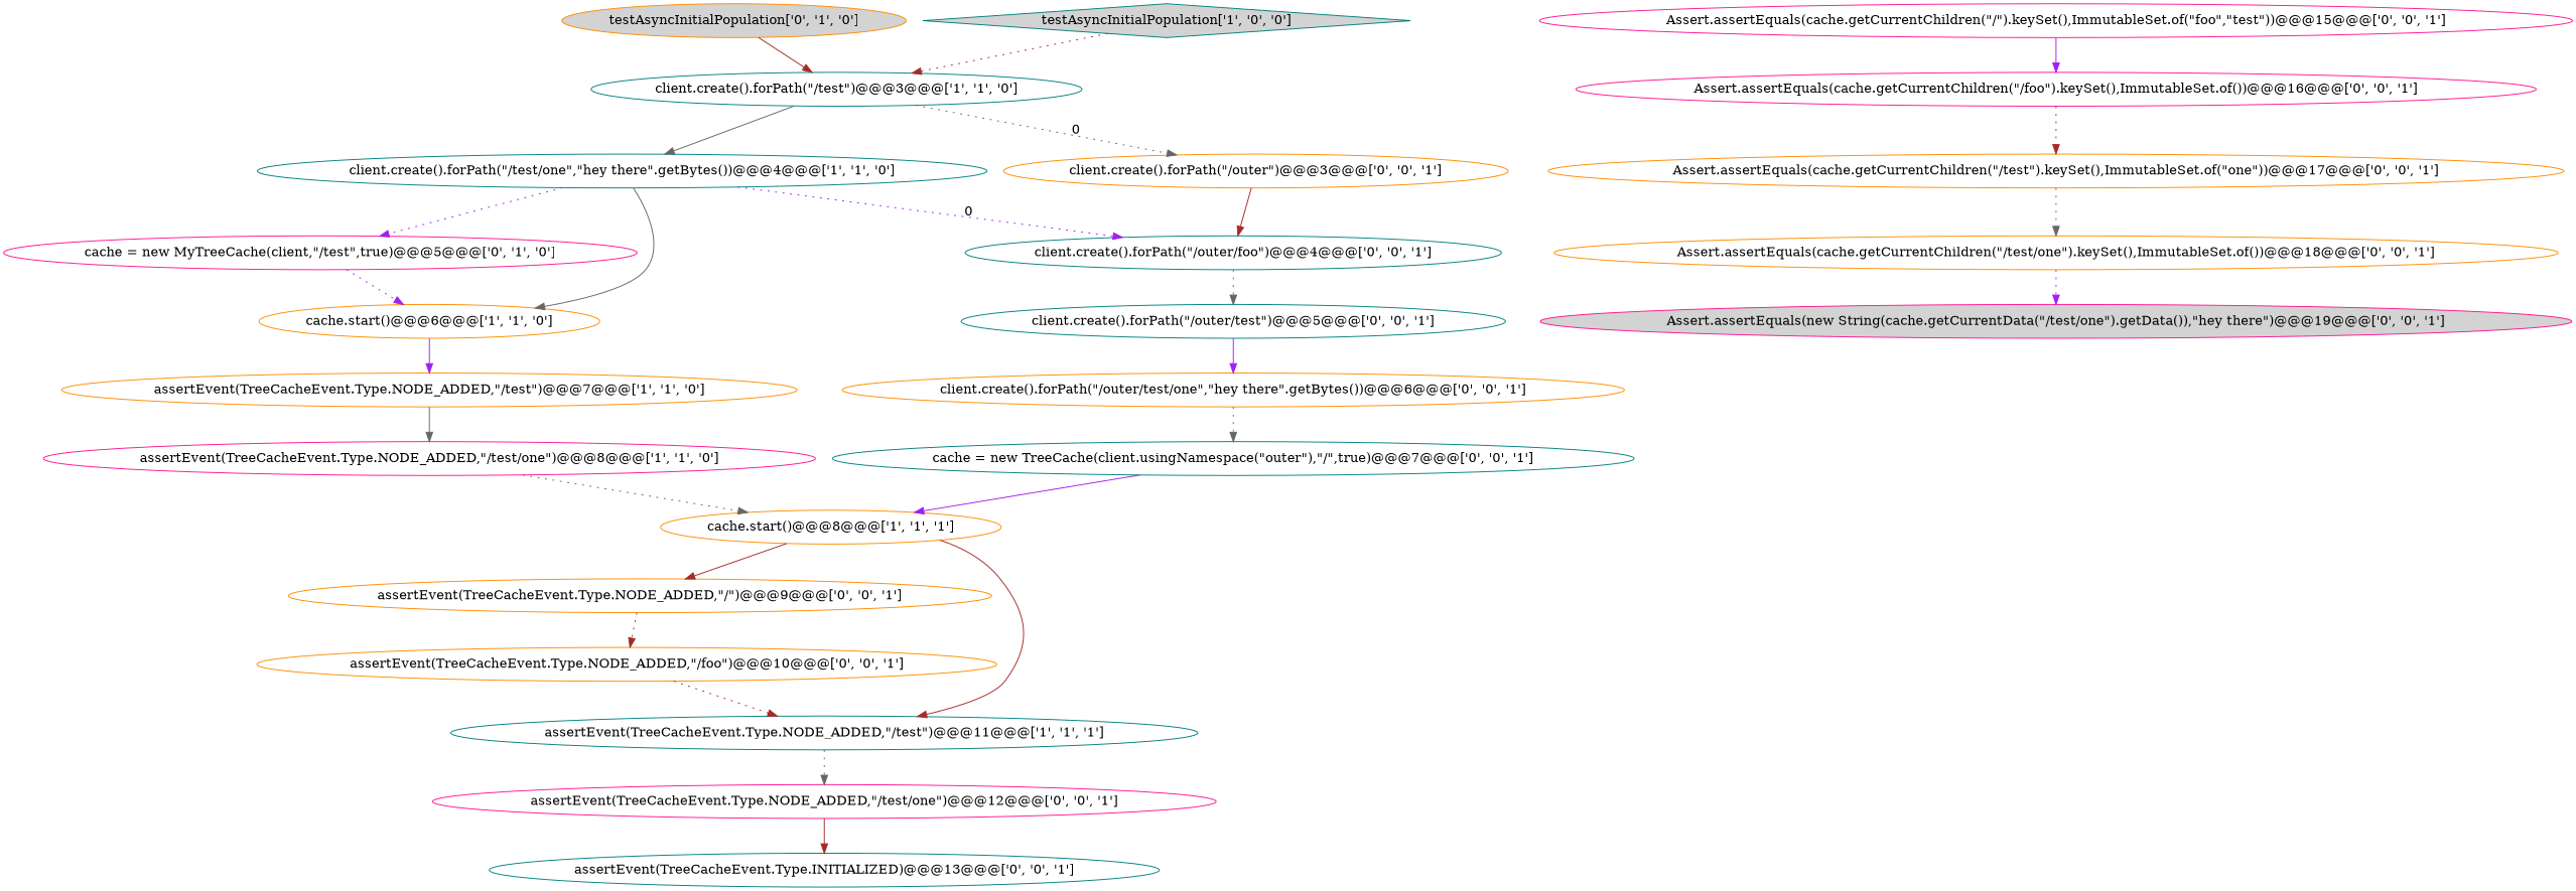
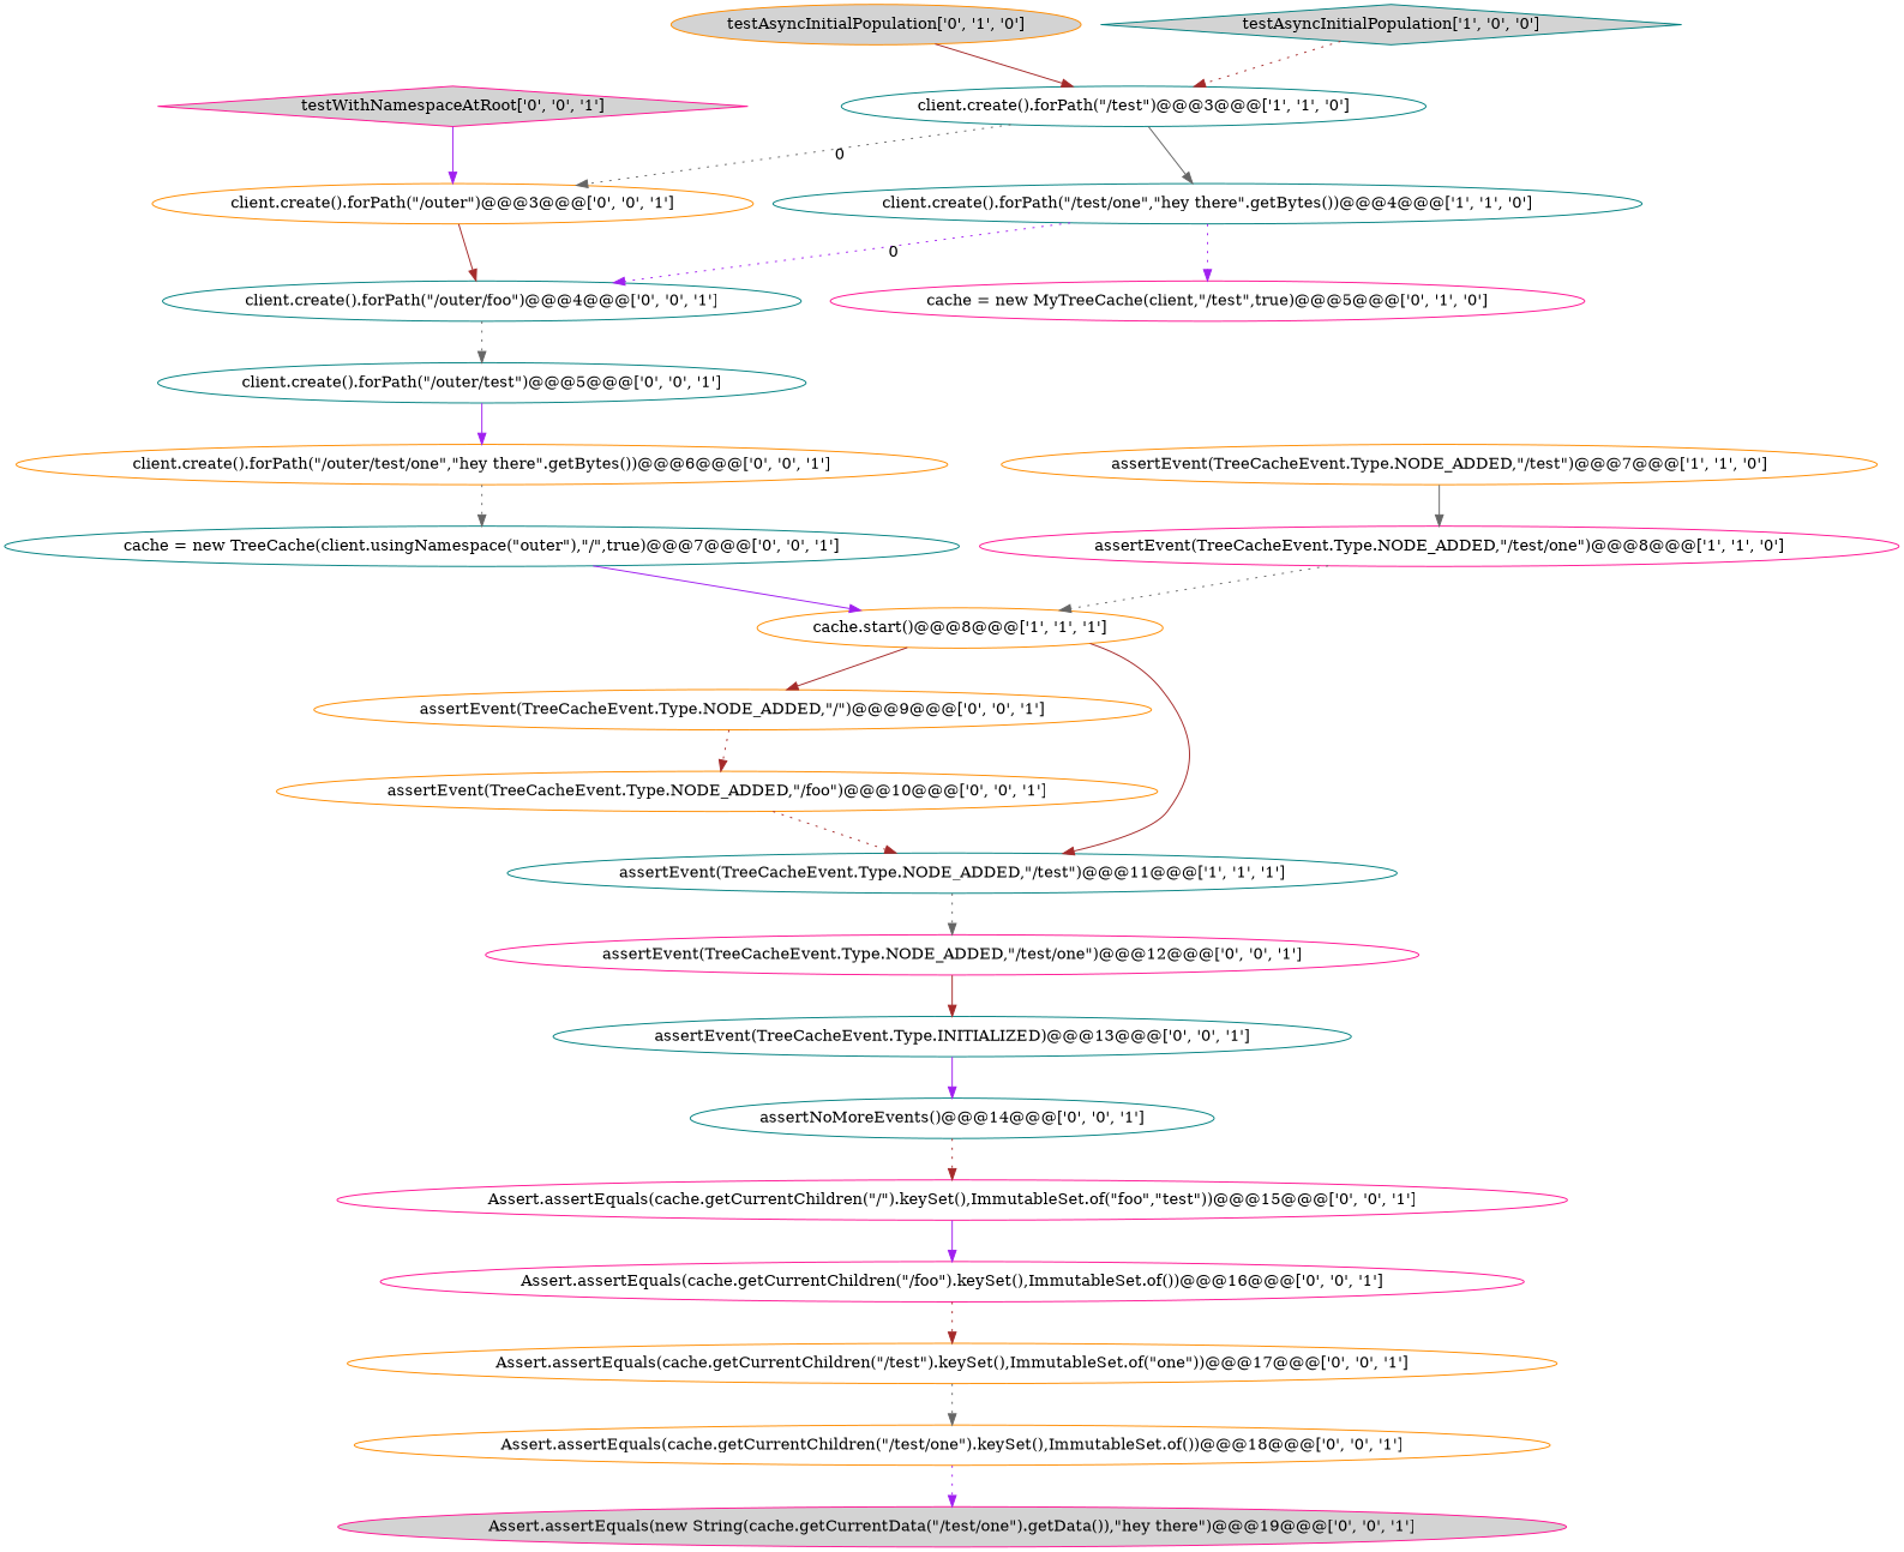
  digraph {
    node [color=darkorange fillcolor=white shape=ellipse style=filled]
    edge [color=brown style=dotted]
    n1 [color=deeppink label="assertEvent(TreeCacheEvent.Type.NODE_ADDED,\"/test/one\")@@@8@@@['1', '1', '0']"]
    n2 [label="cache.start()@@@8@@@['1', '1', '1']"]
    n3 [label="assertEvent(TreeCacheEvent.Type.NODE_ADDED,\"/\")@@@9@@@['0', '0', '1']"]
    n4 [color=teal label="assertEvent(TreeCacheEvent.Type.NODE_ADDED,\"/test\")@@@11@@@['1', '1', '1']"]
-   n5 [label="cache.start()@@@6@@@['1', '1', '0']"]
    n6 [label="assertEvent(TreeCacheEvent.Type.NODE_ADDED,\"/test\")@@@7@@@['1', '1', '0']"]
    n7 [color=teal label="client.create().forPath(\"/test\")@@@3@@@['1', '1', '0']"]
    n8 [color=teal label="client.create().forPath(\"/test/one\",\"hey there\".getBytes())@@@4@@@['1', '1', '0']"]
    n9 [label="client.create().forPath(\"/outer\")@@@3@@@['0', '0', '1']"]
    n10 [color=teal label="client.create().forPath(\"/outer/foo\")@@@4@@@['0', '0', '1']"]
    n11 [color=deeppink label="cache = new MyTreeCache(client,\"/test\",true)@@@5@@@['0', '1', '0']"]
    n12 [color=teal label="client.create().forPath(\"/outer/test\")@@@5@@@['0', '0', '1']"]
    n13 [label="client.create().forPath(\"/outer/test/one\",\"hey there\".getBytes())@@@6@@@['0', '0', '1']"]
    n14 [color=teal label="cache = new TreeCache(client.usingNamespace(\"outer\"),\"/\",true)@@@7@@@['0', '0', '1']"]
    n15 [color=teal label="assertEvent(TreeCacheEvent.Type.INITIALIZED)@@@13@@@['0', '0', '1']"]
+   n16 [color=teal label="assertNoMoreEvents()@@@14@@@['0', '0', '1']"]
    n17 [color=deeppink label="Assert.assertEquals(cache.getCurrentChildren(\"/\").keySet(),ImmutableSet.of(\"foo\",\"test\"))@@@15@@@['0', '0', '1']"]
    n18 [color=deeppink label="Assert.assertEquals(cache.getCurrentChildren(\"/foo\").keySet(),ImmutableSet.of())@@@16@@@['0', '0', '1']"]
    n19 [label="Assert.assertEquals(cache.getCurrentChildren(\"/test\").keySet(),ImmutableSet.of(\"one\"))@@@17@@@['0', '0', '1']"]
    n20 [label="assertEvent(TreeCacheEvent.Type.NODE_ADDED,\"/foo\")@@@10@@@['0', '0', '1']"]
    n21 [color=deeppink label="assertEvent(TreeCacheEvent.Type.NODE_ADDED,\"/test/one\")@@@12@@@['0', '0', '1']"]
    n22 [color=deeppink fillcolor=lightgray label="Assert.assertEquals(new String(cache.getCurrentData(\"/test/one\").getData()),\"hey there\")@@@19@@@['0', '0', '1']"]
    n23 [fillcolor=lightgray label="testAsyncInitialPopulation['0', '1', '0']"]
+   n24 [color=deeppink fillcolor=lightgray label="testWithNamespaceAtRoot['0', '0', '1']" shape=diamond]
    n25 [label="Assert.assertEquals(cache.getCurrentChildren(\"/test/one\").keySet(),ImmutableSet.of())@@@18@@@['0', '0', '1']"]
    n26 [color=teal fillcolor=lightgray label="testAsyncInitialPopulation['1', '0', '0']" shape=diamond]
    n1 -> n2 [color=gray40]
    n2 -> n3 [style=solid]
    n2 -> n4 [style=solid]
    n3 -> n20
    n4 -> n21 [color=gray40]
-   n5 -> n6 [color=purple style=solid]
    n6 -> n1 [color=gray40 style=solid]
    n7 -> n8 [color=gray40 style=solid]
    n7 -> n9 [color=gray40 label=0]
-   n8 -> n5 [color=gray40 style=solid]
    n8 -> n10 [color=purple label=0]
    n8 -> n11 [color=purple]
    n9 -> n10 [style=solid]
    n10 -> n12 [color=gray40]
-   n11 -> n5 [color=purple]
    n12 -> n13 [color=purple style=solid]
    n13 -> n14 [color=gray40]
    n14 -> n2 [color=purple style=solid]
+   n15 -> n16 [color=purple style=solid]
+   n16 -> n17
    n17 -> n18 [color=purple style=solid]
    n18 -> n19
    n19 -> n25 [color=gray40]
    n20 -> n4
    n21 -> n15 [style=solid]
    n23 -> n7 [style=solid]
+   n24 -> n9 [color=purple style=solid]
    n25 -> n22 [color=purple]
    n26 -> n7
  }
